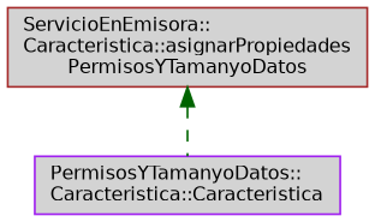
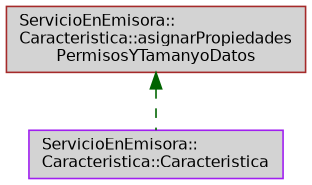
  digraph {
    rankdir=TB
    node [fillcolor=lightgrey fontname=Helvetica fontsize=10 shape=box style=filled]
    n1 [color=brown fontcolor=black height=0.2 label="ServicioEnEmisora::\lCaracteristica::asignarPropiedades\lPermisosYTamanyoDatos" width=0.4]
-   n2 [color=purple height=0.2 label="PermisosYTamanyoDatos::\lCaracteristica::Caracteristica" width=0.4]
+   n2 [color=purple height=0.2 label="ServicioEnEmisora::\lCaracteristica::Caracteristica" width=0.4]
    n1 -> n2 [color=darkgreen dir=back fontname=Helvetica fontsize=10 labelfontname=Helvetica labelfontsize=10 style=dashed]
  }
